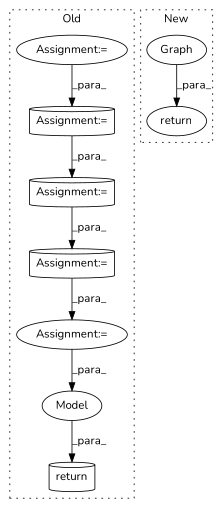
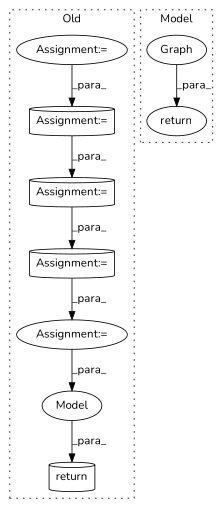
  digraph {
    fontname=Nunito
    node [a=7 l=1 shape=ellipse fontname=Nunito]
    edge [fontname=Nunito]
    n1 [a=41 l=7 label=return s=4389 shape=cylinder]
    n2 [label="Assignment:=" s=3992]
    n3 [a=32 l="6,1" label=Model s="4396,4448"]
    n4 [label="Assignment:=" s=4265 shape=cylinder]
    n5 [label="Assignment:=" s=4310 shape=cylinder]
    n6 [label="Assignment:=" s=4366]
    n7 [label="Assignment:=" s=4052 shape=cylinder]
    n8 [a=32 l="6,1" label="Graph" s="989,1000"]
    n9 [a=41 l=7 label=return s=1007]
    subgraph cluster_1 {
      label=Old
      style=dotted
      n1
      n2
      n3
      n4
      n5
      n6
      n7
    }
    subgraph cluster_2 {
-     label=New
+     label=Model
      style=dotted
      n8
      n9
    }
    n2 -> n7 [label=_para_]
    n3 -> n1 [label=_para_]
    n4 -> n5 [label=_para_]
    n5 -> n6 [label=_para_]
    n6 -> n3 [label=_para_]
    n7 -> n4 [label=_para_]
    n8 -> n9 [label=_para_]
  }
